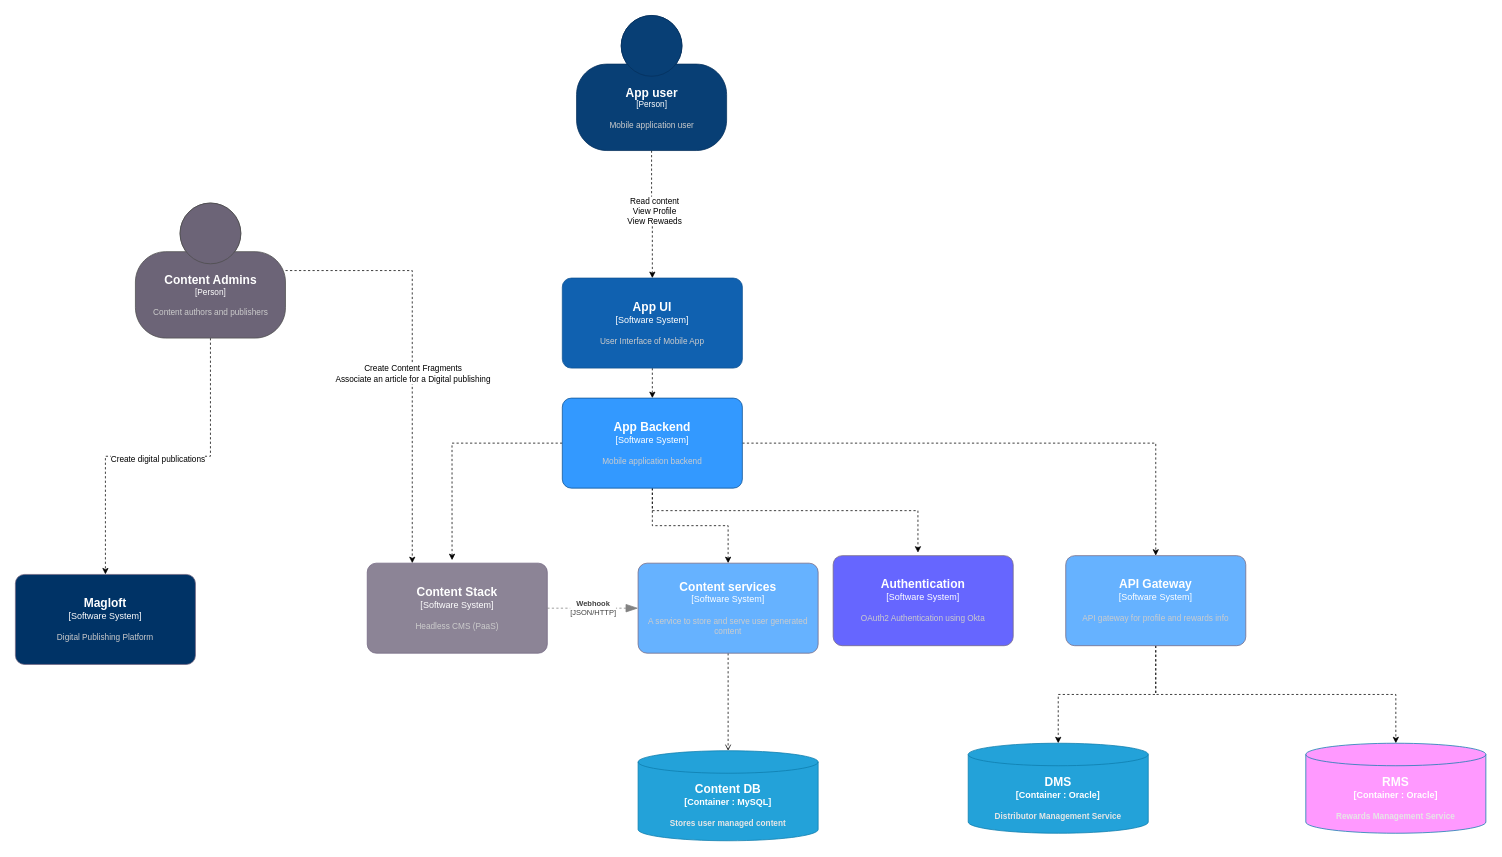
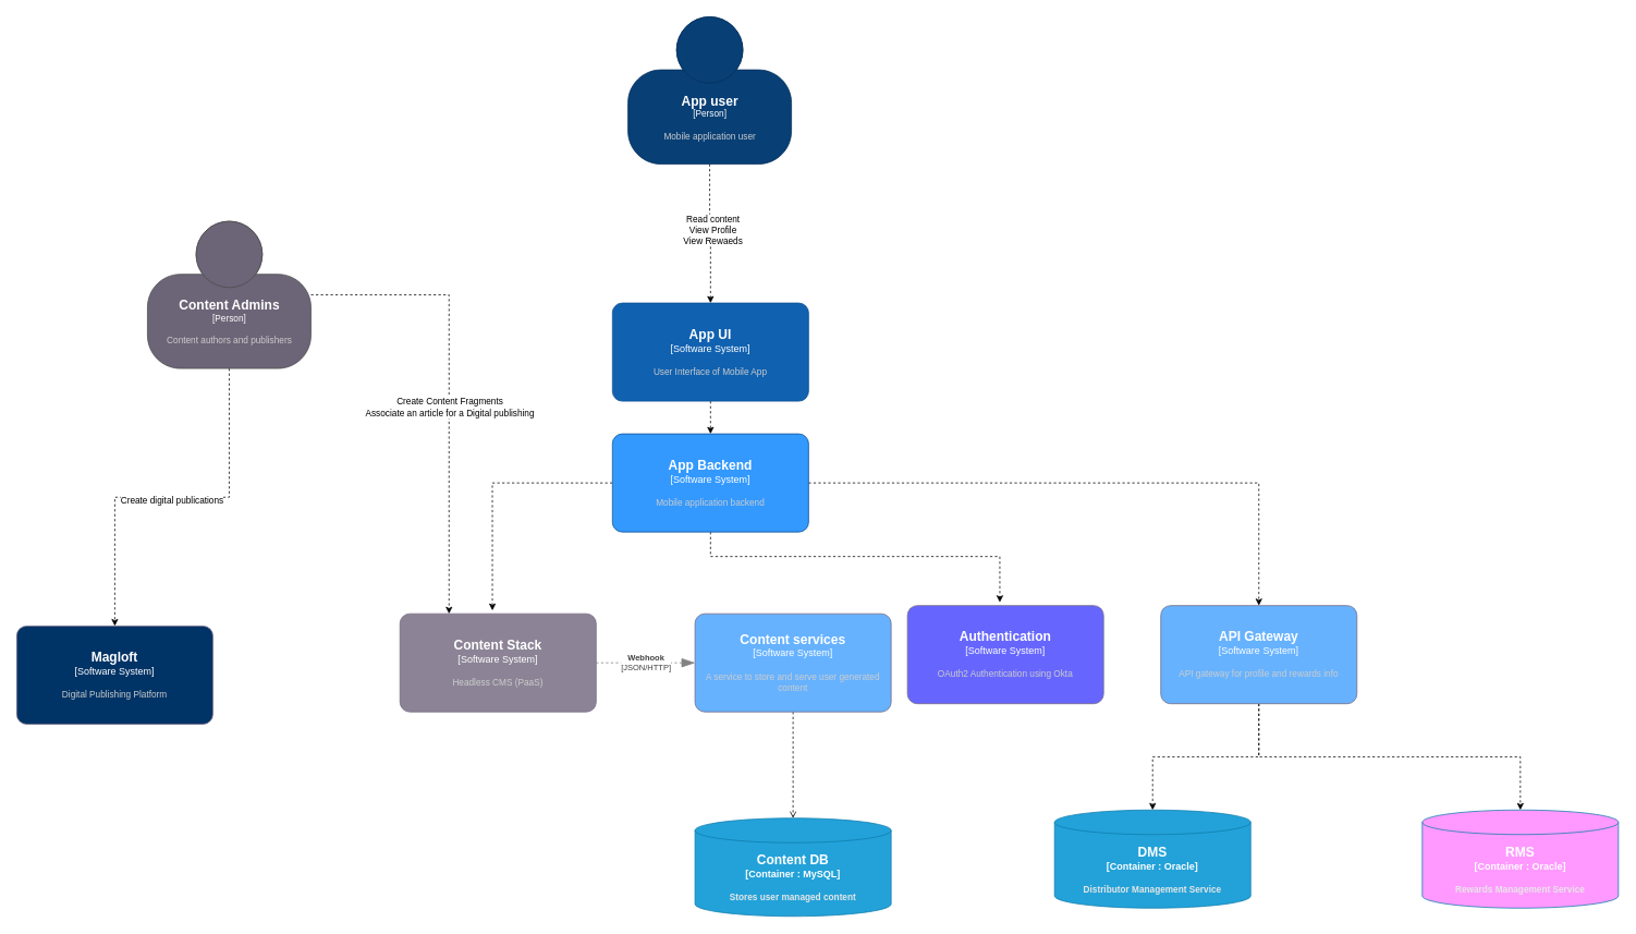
  <mxCell id="0" />
  <mxCell id="1" parent="0" />
  <mxCell id="2" style="edgeStyle=orthogonalEdgeStyle;rounded=0;orthogonalLoop=1;jettySize=auto;html=1;exitX=0.5;exitY=1;exitDx=0;exitDy=0;exitPerimeter=0;entryX=0.5;entryY=0;entryDx=0;entryDy=0;entryPerimeter=0;dashed=1;" edge="1" parent="1" source="3" target="8"><mxGeometry relative="1" as="geometry" /></mxCell>
  <mxCell id="3" value="&lt;font style=&quot;font-size: 16px&quot;&gt;&lt;b&gt;App UI&lt;/b&gt;&lt;/font&gt;&lt;div&gt;[Software System]&lt;/div&gt;&lt;br&gt;&lt;div&gt;&lt;font style=&quot;font-size: 11px&quot;&gt;&lt;font color=&quot;#cccccc&quot;&gt;User Interface of Mobile App&lt;/font&gt;&lt;/div&gt;" style="rounded=1;whiteSpace=wrap;html=1;labelBackgroundColor=none;fillColor=#1061B0;fontColor=#ffffff;align=center;arcSize=10;strokeColor=#0D5091;metaEdit=1;resizable=0;points=[[0.25,0,0],[0.5,0,0],[0.75,0,0],[1,0.25,0],[1,0.5,0],[1,0.75,0],[0.75,1,0],[0.5,1,0],[0.25,1,0],[0,0.75,0],[0,0.5,0],[0,0.25,0]];" vertex="1" parent="1"><mxGeometry x="749" y="370" width="240" height="120" as="geometry" /></mxCell>
  <mxCell id="4" style="edgeStyle=orthogonalEdgeStyle;rounded=0;orthogonalLoop=1;jettySize=auto;html=1;entryX=0.471;entryY=-0.033;entryDx=0;entryDy=0;entryPerimeter=0;dashed=1;" edge="1" parent="1" source="8" target="9"><mxGeometry relative="1" as="geometry" /></mxCell>
  <mxCell id="5" style="edgeStyle=orthogonalEdgeStyle;rounded=0;orthogonalLoop=1;jettySize=auto;html=1;exitX=0.5;exitY=1;exitDx=0;exitDy=0;exitPerimeter=0;entryX=0.471;entryY=-0.033;entryDx=0;entryDy=0;entryPerimeter=0;dashed=1;" edge="1" parent="1" source="8" target="10"><mxGeometry relative="1" as="geometry"><Array as="points"><mxPoint x="869" y="680" /><mxPoint x="1223" y="680" /></Array></mxGeometry></mxCell>
  <mxCell id="6" style="edgeStyle=orthogonalEdgeStyle;rounded=0;orthogonalLoop=1;jettySize=auto;html=1;dashed=1;" edge="1" parent="1" source="8" target="13"><mxGeometry relative="1" as="geometry" /></mxCell>
- <mxCell id="7" style="edgeStyle=orthogonalEdgeStyle;rounded=0;orthogonalLoop=1;jettySize=auto;html=1;exitX=0.5;exitY=1;exitDx=0;exitDy=0;exitPerimeter=0;entryX=0.5;entryY=0;entryDx=0;entryDy=0;entryPerimeter=0;dashed=1;" edge="1" parent="1" source="8" target="26"><mxGeometry relative="1" as="geometry"><Array as="points"><mxPoint x="869" y="700" /><mxPoint x="970" y="700" /></Array></mxGeometry></mxCell>
  <mxCell id="8" value="&lt;font style=&quot;font-size: 16px&quot;&gt;&lt;b&gt;App Backend&lt;/b&gt;&lt;/font&gt;&lt;div&gt;[Software System]&lt;/div&gt;&lt;br&gt;&lt;div&gt;&lt;font style=&quot;font-size: 11px&quot;&gt;&lt;font color=&quot;#cccccc&quot;&gt;Mobile application backend&lt;/font&gt;&lt;/div&gt;" style="rounded=1;whiteSpace=wrap;html=1;labelBackgroundColor=none;fillColor=#3399FF;fontColor=#ffffff;align=center;arcSize=10;strokeColor=#0D5091;metaEdit=1;resizable=0;points=[[0.25,0,0],[0.5,0,0],[0.75,0,0],[1,0.25,0],[1,0.5,0],[1,0.75,0],[0.75,1,0],[0.5,1,0],[0.25,1,0],[0,0.75,0],[0,0.5,0],[0,0.25,0]];" vertex="1" parent="1"><mxGeometry x="749" y="530" width="240" height="120" as="geometry" /></mxCell>
  <mxCell id="9" value="&lt;font style=&quot;font-size: 16px&quot;&gt;&lt;b&gt;Content Stack&lt;/b&gt;&lt;/font&gt;&lt;div&gt;[Software System]&lt;/div&gt;&lt;br&gt;&lt;div&gt;&lt;font style=&quot;font-size: 11px&quot;&gt;&lt;font color=&quot;#cccccc&quot;&gt;Headless CMS (PaaS)&lt;/font&gt;&lt;/div&gt;" style="rounded=1;whiteSpace=wrap;html=1;labelBackgroundColor=none;fillColor=#8C8496;fontColor=#ffffff;align=center;arcSize=10;strokeColor=#736782;metaEdit=1;resizable=0;points=[[0.25,0,0],[0.5,0,0],[0.75,0,0],[1,0.25,0],[1,0.5,0],[1,0.75,0],[0.75,1,0],[0.5,1,0],[0.25,1,0],[0,0.75,0],[0,0.5,0],[0,0.25,0]];" vertex="1" parent="1"><mxGeometry x="489" y="750" width="240" height="120" as="geometry" /></mxCell>
  <mxCell id="10" value="&lt;font style=&quot;font-size: 16px&quot;&gt;&lt;b&gt;Authentication&lt;/b&gt;&lt;/font&gt;&lt;div&gt;[Software System]&lt;/div&gt;&lt;br&gt;&lt;div&gt;&lt;font style=&quot;font-size: 11px&quot;&gt;&lt;font color=&quot;#cccccc&quot;&gt;OAuth2 Authentication using Okta&lt;/font&gt;&lt;/div&gt;" style="rounded=1;whiteSpace=wrap;html=1;labelBackgroundColor=none;fillColor=#6666FF;fontColor=#ffffff;align=center;arcSize=10;strokeColor=#736782;metaEdit=1;resizable=0;points=[[0.25,0,0],[0.5,0,0],[0.75,0,0],[1,0.25,0],[1,0.5,0],[1,0.75,0],[0.75,1,0],[0.5,1,0],[0.25,1,0],[0,0.75,0],[0,0.5,0],[0,0.25,0]];" vertex="1" parent="1"><mxGeometry x="1110" y="740" width="240" height="120" as="geometry" /></mxCell>
  <mxCell id="11" style="edgeStyle=orthogonalEdgeStyle;rounded=0;orthogonalLoop=1;jettySize=auto;html=1;exitX=0.5;exitY=1;exitDx=0;exitDy=0;exitPerimeter=0;entryX=0.5;entryY=0;entryDx=0;entryDy=0;entryPerimeter=0;dashed=1;" edge="1" parent="1" source="13" target="23"><mxGeometry relative="1" as="geometry" /></mxCell>
  <mxCell id="12" style="edgeStyle=orthogonalEdgeStyle;rounded=0;orthogonalLoop=1;jettySize=auto;html=1;exitX=0.5;exitY=1;exitDx=0;exitDy=0;exitPerimeter=0;entryX=0.5;entryY=0;entryDx=0;entryDy=0;entryPerimeter=0;dashed=1;" edge="1" parent="1" source="13" target="24"><mxGeometry relative="1" as="geometry" /></mxCell>
  <mxCell id="13" value="&lt;font style=&quot;font-size: 16px&quot;&gt;&lt;b&gt;API Gateway&lt;/b&gt;&lt;/font&gt;&lt;div&gt;[Software System]&lt;/div&gt;&lt;br&gt;&lt;div&gt;&lt;font style=&quot;font-size: 11px&quot;&gt;&lt;font color=&quot;#cccccc&quot;&gt;API gateway for profile and rewards info&lt;/font&gt;&lt;/div&gt;" style="rounded=1;whiteSpace=wrap;html=1;labelBackgroundColor=none;fillColor=#66B2FF;fontColor=#ffffff;align=center;arcSize=10;strokeColor=#736782;metaEdit=1;resizable=0;points=[[0.25,0,0],[0.5,0,0],[0.75,0,0],[1,0.25,0],[1,0.5,0],[1,0.75,0],[0.75,1,0],[0.5,1,0],[0.25,1,0],[0,0.75,0],[0,0.5,0],[0,0.25,0]];" vertex="1" parent="1"><mxGeometry x="1420" y="740" width="240" height="120" as="geometry" /></mxCell>
  <mxCell id="14" style="edgeStyle=orthogonalEdgeStyle;rounded=0;orthogonalLoop=1;jettySize=auto;html=1;entryX=0.5;entryY=0;entryDx=0;entryDy=0;entryPerimeter=0;dashed=1;exitX=0.5;exitY=1;exitDx=0;exitDy=0;exitPerimeter=0;" edge="1" parent="1" source="18" target="22"><mxGeometry relative="1" as="geometry" /></mxCell>
  <mxCell id="15" value="Create digital publications" style="edgeLabel;html=1;align=center;verticalAlign=middle;resizable=0;points=[];" vertex="1" connectable="0" parent="14"><mxGeometry y="4" relative="1" as="geometry"><mxPoint as="offset" /></mxGeometry></mxCell>
  <mxCell id="16" style="edgeStyle=orthogonalEdgeStyle;rounded=0;orthogonalLoop=1;jettySize=auto;html=1;entryX=0.25;entryY=0;entryDx=0;entryDy=0;entryPerimeter=0;dashed=1;" edge="1" parent="1" source="18" target="9"><mxGeometry relative="1" as="geometry" /></mxCell>
  <mxCell id="17" value="Create Content Fragments&lt;br&gt;Associate an article for a Digital publishing" style="edgeLabel;html=1;align=center;verticalAlign=middle;resizable=0;points=[];" vertex="1" connectable="0" parent="16"><mxGeometry x="0.091" relative="1" as="geometry"><mxPoint y="1" as="offset" /></mxGeometry></mxCell>
  <mxCell id="18" value="&lt;font style=&quot;font-size: 16px&quot;&gt;&lt;b&gt;Content Admins&lt;/b&gt;&lt;/font&gt;&lt;div&gt;[Person]&lt;/div&gt;&lt;br&gt;&lt;div&gt;&lt;font style=&quot;font-size: 11px&quot;&gt;&lt;font color=&quot;#cccccc&quot;&gt;Content authors and publishers&lt;/font&gt;&lt;/div&gt;" style="html=1;fontSize=11;dashed=0;whitespace=wrap;fillColor=#6C6477;strokeColor=#4D4D4D;fontColor=#ffffff;shape=mxgraph.c4.person2;align=center;metaEdit=1;points=[[0.5,0,0],[1,0.5,0],[1,0.75,0],[0.75,1,0],[0.5,1,0],[0.25,1,0],[0,0.75,0],[0,0.5,0]];resizable=0;" vertex="1" parent="1"><mxGeometry x="180" y="270" width="200" height="180" as="geometry" /></mxCell>
  <mxCell id="19" style="edgeStyle=orthogonalEdgeStyle;rounded=0;orthogonalLoop=1;jettySize=auto;html=1;exitX=0.5;exitY=1;exitDx=0;exitDy=0;exitPerimeter=0;dashed=1;" edge="1" parent="1" source="21" target="3"><mxGeometry relative="1" as="geometry" /></mxCell>
  <mxCell id="20" value="Read content&lt;br&gt;View Profile&lt;br&gt;View Rewaeds" style="edgeLabel;html=1;align=center;verticalAlign=middle;resizable=0;points=[];" vertex="1" connectable="0" parent="19"><mxGeometry x="-0.064" y="3" relative="1" as="geometry"><mxPoint as="offset" /></mxGeometry></mxCell>
  <mxCell id="21" value="&lt;font style=&quot;font-size: 16px&quot;&gt;&lt;b&gt;App user&lt;/b&gt;&lt;/font&gt;&lt;div&gt;[Person]&lt;/div&gt;&lt;br&gt;&lt;div&gt;&lt;font style=&quot;font-size: 11px&quot;&gt;&lt;font color=&quot;#cccccc&quot;&gt;Mobile application user&lt;/font&gt;&lt;/div&gt;" style="html=1;fontSize=11;dashed=0;whitespace=wrap;fillColor=#083F75;strokeColor=#06315C;fontColor=#ffffff;shape=mxgraph.c4.person2;align=center;metaEdit=1;points=[[0.5,0,0],[1,0.5,0],[1,0.75,0],[0.75,1,0],[0.5,1,0],[0.25,1,0],[0,0.75,0],[0,0.5,0]];resizable=0;" vertex="1" parent="1"><mxGeometry x="768" y="20" width="200" height="180" as="geometry" /></mxCell>
  <mxCell id="22" value="&lt;font style=&quot;font-size: 16px&quot;&gt;&lt;b&gt;Magloft&lt;/b&gt;&lt;/font&gt;&lt;div&gt;[Software System]&lt;/div&gt;&lt;br&gt;&lt;div&gt;&lt;font style=&quot;font-size: 11px&quot;&gt;&lt;font color=&quot;#cccccc&quot;&gt;Digital Publishing Platform&lt;/font&gt;&lt;/div&gt;" style="rounded=1;whiteSpace=wrap;html=1;labelBackgroundColor=none;fillColor=#003366;fontColor=#ffffff;align=center;arcSize=10;strokeColor=#736782;metaEdit=1;resizable=0;points=[[0.25,0,0],[0.5,0,0],[0.75,0,0],[1,0.25,0],[1,0.5,0],[1,0.75,0],[0.75,1,0],[0.5,1,0],[0.25,1,0],[0,0.75,0],[0,0.5,0],[0,0.25,0]];" vertex="1" parent="1"><mxGeometry x="20" y="765" width="240" height="120" as="geometry" /></mxCell>
  <mxCell id="23" value="&lt;font style=&quot;font-size: 16px&quot;&gt;&lt;b&gt;DMS&lt;/font&gt;&lt;div&gt;[Container :&amp;nbsp;Oracle]&lt;/div&gt;&lt;br&gt;&lt;div&gt;&lt;font style=&quot;font-size: 11px&quot;&gt;&lt;font color=&quot;#E6E6E6&quot;&gt;Distributor Management Service&lt;/font&gt;&lt;/div&gt;" style="shape=cylinder3;size=15;whiteSpace=wrap;html=1;boundedLbl=1;rounded=0;labelBackgroundColor=none;fillColor=#23A2D9;fontSize=12;fontColor=#ffffff;align=center;strokeColor=#0E7DAD;metaEdit=1;points=[[0.5,0,0],[1,0.25,0],[1,0.5,0],[1,0.75,0],[0.5,1,0],[0,0.75,0],[0,0.5,0],[0,0.25,0]];resizable=0;" vertex="1" parent="1"><mxGeometry x="1290" y="990" width="240" height="120" as="geometry" /></mxCell>
  <mxCell id="24" value="&lt;font style=&quot;font-size: 16px&quot;&gt;&lt;b&gt;RMS&lt;/font&gt;&lt;div&gt;[Container :&amp;nbsp;Oracle]&lt;/div&gt;&lt;br&gt;&lt;div&gt;&lt;font style=&quot;font-size: 11px&quot;&gt;&lt;font color=&quot;#E6E6E6&quot;&gt;Rewards Management Service&lt;/font&gt;&lt;/div&gt;" style="shape=cylinder3;size=15;whiteSpace=wrap;html=1;boundedLbl=1;rounded=0;labelBackgroundColor=none;fillColor=#FF99FF;fontSize=12;fontColor=#ffffff;align=center;strokeColor=#0E7DAD;metaEdit=1;points=[[0.5,0,0],[1,0.25,0],[1,0.5,0],[1,0.75,0],[0.5,1,0],[0,0.75,0],[0,0.5,0],[0,0.25,0]];resizable=0;" vertex="1" parent="1"><mxGeometry x="1740" y="990" width="240" height="120" as="geometry" /></mxCell>
  <mxCell id="25" style="edgeStyle=orthogonalEdgeStyle;rounded=0;orthogonalLoop=1;jettySize=auto;html=1;exitX=0.5;exitY=1;exitDx=0;exitDy=0;exitPerimeter=0;entryX=0.5;entryY=0;entryDx=0;entryDy=0;entryPerimeter=0;dashed=1;endArrow=open;" edge="1" parent="1" source="26" target="28"><mxGeometry relative="1" as="geometry" /></mxCell>
  <mxCell id="26" value="&lt;font style=&quot;font-size: 16px&quot;&gt;&lt;b&gt;Content services&lt;/b&gt;&lt;/font&gt;&lt;div&gt;[Software System]&lt;/div&gt;&lt;br&gt;&lt;div&gt;&lt;font style=&quot;font-size: 11px&quot;&gt;&lt;font color=&quot;#cccccc&quot;&gt;A service to store and serve user generated content&lt;/font&gt;&lt;/div&gt;" style="rounded=1;whiteSpace=wrap;html=1;labelBackgroundColor=none;fillColor=#66B2FF;fontColor=#ffffff;align=center;arcSize=10;strokeColor=#736782;metaEdit=1;resizable=0;points=[[0.25,0,0],[0.5,0,0],[0.75,0,0],[1,0.25,0],[1,0.5,0],[1,0.75,0],[0.75,1,0],[0.5,1,0],[0.25,1,0],[0,0.75,0],[0,0.5,0],[0,0.25,0]];" vertex="1" parent="1"><mxGeometry x="850" y="750" width="240" height="120" as="geometry" /></mxCell>
  <mxCell id="27" value="&lt;div style=&quot;text-align: left&quot;&gt;&lt;div style=&quot;text-align: center&quot;&gt;&lt;b&gt;Webhook&lt;/b&gt;&lt;/div&gt;&lt;div style=&quot;text-align: center&quot;&gt;[JSON/HTTP]&lt;/div&gt;&lt;/div&gt;" style="endArrow=blockThin;html=1;fontSize=10;fontColor=#404040;strokeWidth=1;endFill=1;strokeColor=#828282;elbow=vertical;metaEdit=1;endSize=14;startSize=14;jumpStyle=arc;jumpSize=16;rounded=0;edgeStyle=orthogonalEdgeStyle;dashed=1;exitX=1;exitY=0.5;exitDx=0;exitDy=0;exitPerimeter=0;entryX=0;entryY=0.5;entryDx=0;entryDy=0;entryPerimeter=0;" edge="1" parent="1" source="9" target="26"><mxGeometry width="240" relative="1" as="geometry"><mxPoint x="700" y="930" as="sourcePoint" /><mxPoint x="810" y="810" as="targetPoint" /></mxGeometry></mxCell>
  <mxCell id="28" value="&lt;font style=&quot;font-size: 16px&quot;&gt;&lt;b&gt;Content DB&lt;/font&gt;&lt;div&gt;[Container :&amp;nbsp;MySQL]&lt;/div&gt;&lt;br&gt;&lt;div&gt;&lt;font style=&quot;font-size: 11px&quot;&gt;&lt;font color=&quot;#E6E6E6&quot;&gt;Stores user managed content&lt;/font&gt;&lt;/div&gt;" style="shape=cylinder3;size=15;whiteSpace=wrap;html=1;boundedLbl=1;rounded=0;labelBackgroundColor=none;fillColor=#23A2D9;fontSize=12;fontColor=#ffffff;align=center;strokeColor=#0E7DAD;metaEdit=1;points=[[0.5,0,0],[1,0.25,0],[1,0.5,0],[1,0.75,0],[0.5,1,0],[0,0.75,0],[0,0.5,0],[0,0.25,0]];resizable=0;" vertex="1" parent="1"><mxGeometry x="850" y="1000" width="240" height="120" as="geometry" /></mxCell>
